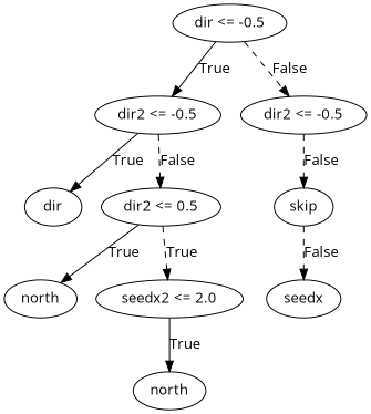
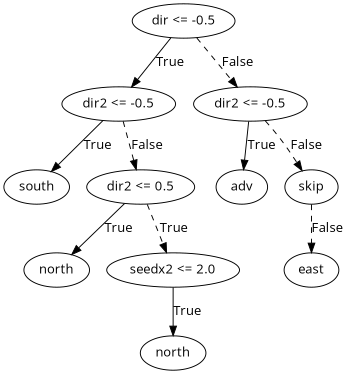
  digraph {
    fontname="Open Sans"
    node [fontname="Open Sans"]
    edge [fontname="Open Sans"]
    n1 [label="dir <= -0.5"]
    n2 [label="dir2 <= -0.5"]
    n3 [label="dir2 <= -0.5"]
-   n4 [label=dir]
+   n4 [label=south]
    n5 [label="dir2 <= 0.5"]
+   n6 [label=adv]
    n7 [label=skip]
    n8 [label=north]
    n9 [label="seedx2 <= 2.0"]
    n10 [label=north]
-   n11 [label=seedx]
+   n11 [label=east]
    n1 -> n2 [label=True]
    n1 -> n3 [label=False style=dashed]
    n2 -> n4 [label=True]
    n2 -> n5 [label=False style=dashed]
+   n3 -> n6 [label=True]
    n3 -> n7 [label=False style=dashed]
    n5 -> n8 [label=True]
    n5 -> n9 [label=True style=dashed]
    n7 -> n11 [label=False style=dashed]
    n9 -> n10 [label=True]
  }
